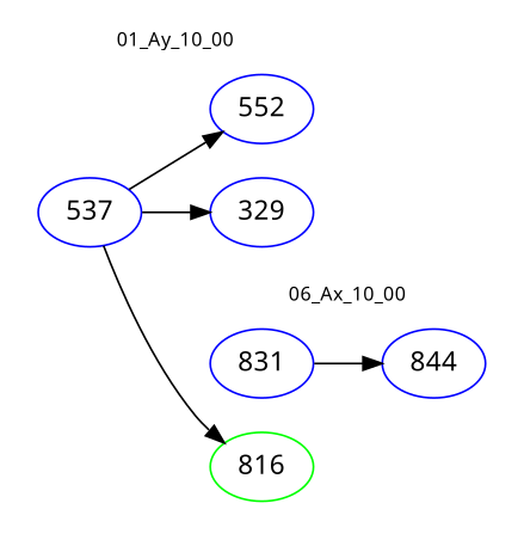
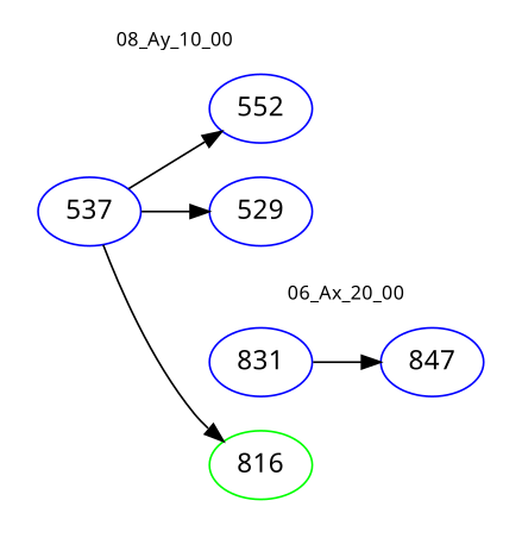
  digraph {
    fontname="Noto Sans"
    rankdir=LR
    node [color=blue fontname="Noto Sans"]
    edge [color=black fontname="Noto Sans"]
    n1 [label=537]
-   n2 [label=329]
+   n2 [label=529]
    n3 [label=552]
    n4 [label=831]
    n5 [color=green label=816]
-   n6 [label=844]
+   n6 [label=847]
    subgraph cluster_1 {
      color=white
      fontsize=10
-     label="01_Ay_10_00"
+     label="08_Ay_10_00"
      n1
      n2
      n3
    }
    subgraph cluster_2 {
      color=white
      fontsize=10
-     label="06_Ax_10_00"
+     label="06_Ax_20_00"
      n4
      n5
      n6
    }
    n1 -> n2
    n1 -> n3
    n1 -> n5
    n4 -> n6
  }
